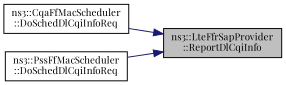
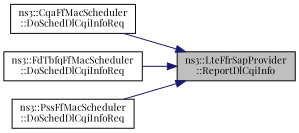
  digraph {
    fontname="Playfair Display"
    rankdir=RL
    node [color=black fillcolor=white fontname="Playfair Display" fontsize=10 shape=record style=filled]
    edge [color=midnightblue dir=back fontname="Playfair Display" fontsize=10 labelfontname=Helvetica labelfontsize=10 style=solid]
    n1 [fillcolor=grey75 fontcolor=black height=0.2 label="ns3::LteFfrSapProvider\l::ReportDlCqiInfo" width=0.4]
    n2 [height=0.2 label="ns3::CqaFfMacScheduler\l::DoSchedDlCqiInfoReq" width=0.4]
+   n3 [height=0.2 label="ns3::FdTbfqFfMacScheduler\l::DoSchedDlCqiInfoReq" width=0.4]
    n4 [height=0.2 label="ns3::PssFfMacScheduler\l::DoSchedDlCqiInfoReq" width=0.4]
    n1 -> n2
+   n1 -> n3
    n1 -> n4
  }
